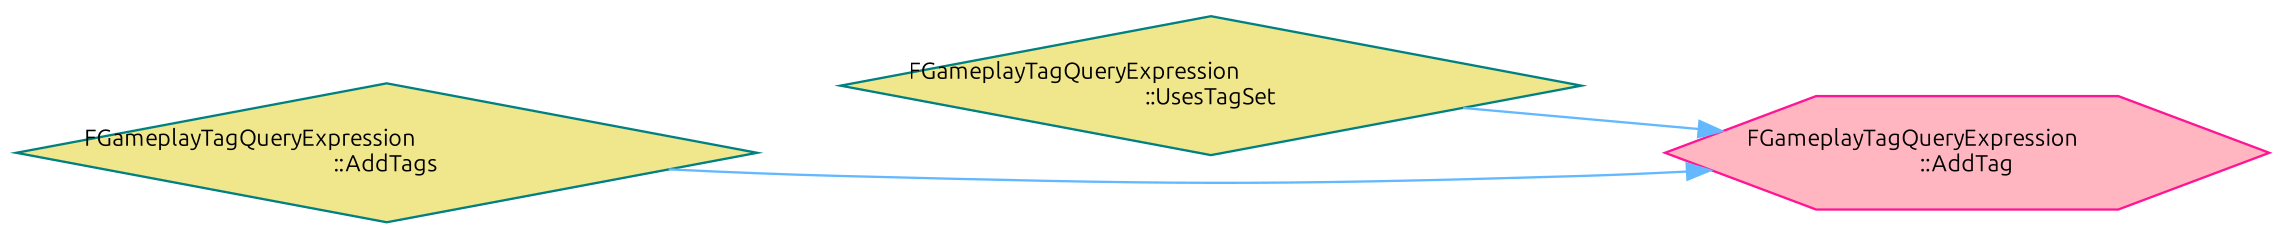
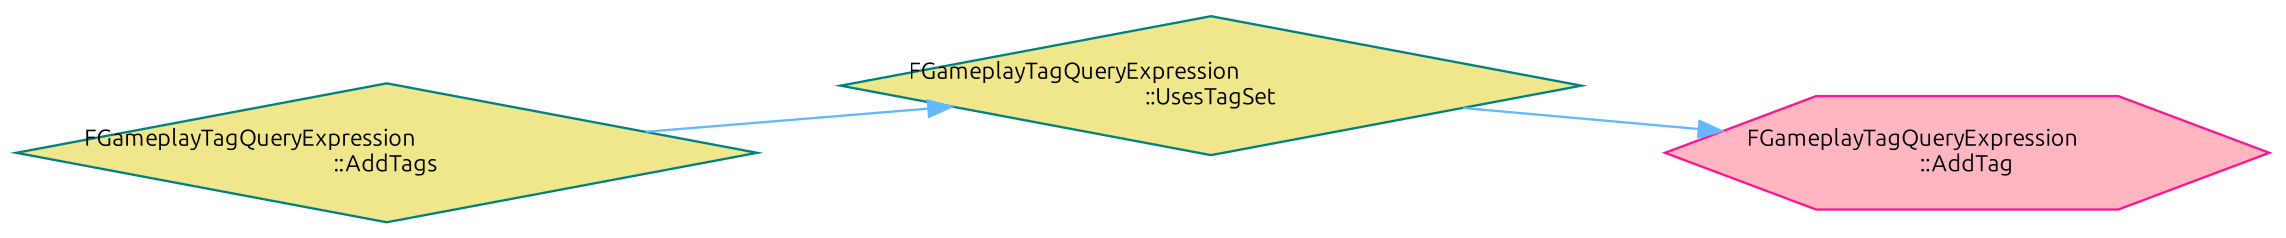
  digraph {
    fontname=Ubuntu
    rankdir=RL
    node [color=teal fillcolor=khaki fontname=Ubuntu fontsize=10 shape=diamond style=filled]
    edge [color=steelblue1 dir=back fontname=Ubuntu fontsize=10 labelfontname=Helvetica labelfontsize=10 style=solid]
    n1 [fontcolor=black height=0.2 label="FGameplayTagQueryExpression\l::UsesTagSet" width=0.4]
    n2 [height=0.2 label="FGameplayTagQueryExpression\l::AddTags" width=0.4]
    n3 [color=deeppink fillcolor=lightpink height=0.2 label="FGameplayTagQueryExpression\l::AddTag" shape=hexagon width=0.4]
-   n3 -> n2
+   n1 -> n2
    n3 -> n1
  }
